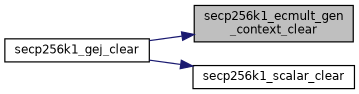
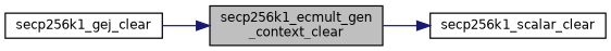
  digraph {
    rankdir=LR
    node [color=black fillcolor=white fontname=Helvetica fontsize=10 shape=record style=filled]
    edge [color=midnightblue fontname=Helvetica fontsize=10 labelfontname=Helvetica labelfontsize=10 style=solid]
    n1 [fillcolor=grey75 fontcolor=black height=0.2 label="secp256k1_ecmult_gen\l_context_clear" width=0.4]
    n2 [height=0.2 label=secp256k1_scalar_clear width=0.4]
    n3 [height=0.2 label=secp256k1_gej_clear width=0.4]
-   n3 -> n2
+   n1 -> n2
    n3 -> n1
  }
